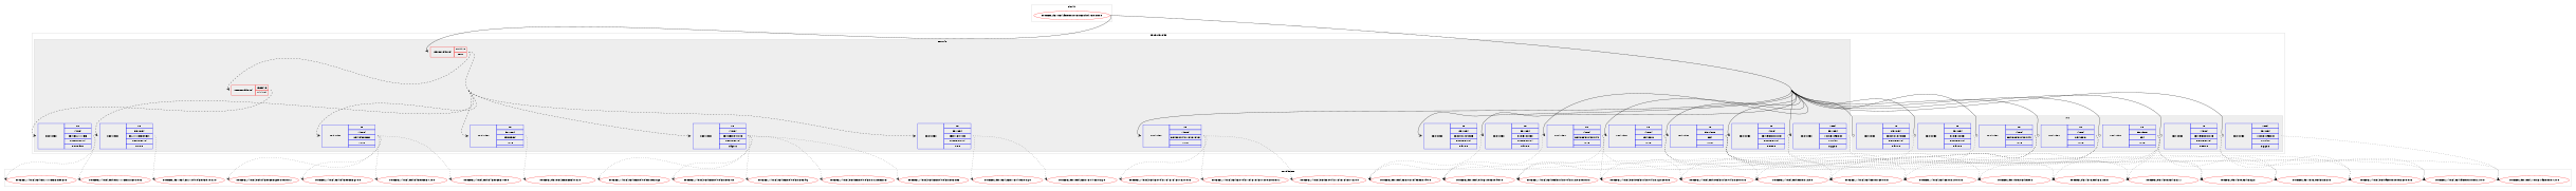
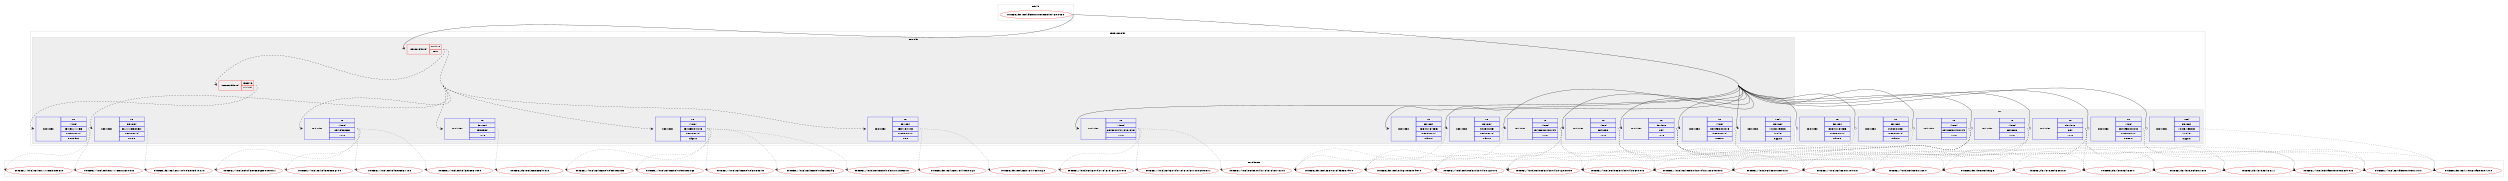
  digraph {
    compound=true
    concentrate=true
    fontname=Helvetica
    fontsize=10
    newrank=true
    rankdir=TB
    ranksep=1.5
    node [color=red fontname=Helvetica fontsize=10]
    edge [arrowhead=vee headport=w style=dotted tailport=e weight=100]
    n1 [label="portage://dev-perl/Getopt-Long-Descriptive-0.103.0" width=4]
    n2 [color=blue label=<<TABLE BORDER="0" CELLBORDER="1" CELLSPACING="0" CELLPADDING="4" WIDTH="220"><TR><TD ROWSPAN="6" CELLPADDING="30">pack_dep</TD></TR><TR><TD WIDTH="110">no</TD></TR><TR><TD>virtual</TD></TR><TR><TD>perl-CPAN-Meta</TD></TR><TR><TD>greaterequal</TD></TR><TR><TD>2.120.900</TD></TR></TABLE>> shape=none]
    n3 [label=<<TABLE BORDER="0" CELLBORDER="1" CELLSPACING="0" CELLPADDING="4"><TR><TD ROWSPAN="3" CELLPADDING="10">use_conditional</TD></TR><TR><TD>negative</TD></TR><TR><TD>minimal</TD></TR></TABLE>> shape=none]
    n4 [color=blue label=<<TABLE BORDER="0" CELLBORDER="1" CELLSPACING="0" CELLPADDING="4" WIDTH="220"><TR><TD ROWSPAN="6" CELLPADDING="30">pack_dep</TD></TR><TR><TD WIDTH="110">no</TD></TR><TR><TD>dev-perl</TD></TR><TR><TD>CPAN-Meta-Check</TD></TR><TR><TD>greaterequal</TD></TR><TR><TD>0.11.0</TD></TR></TABLE>> shape=none]
    n5 [color=blue label=<<TABLE BORDER="0" CELLBORDER="1" CELLSPACING="0" CELLPADDING="4" WIDTH="220"><TR><TD ROWSPAN="6" CELLPADDING="30">pack_dep</TD></TR><TR><TD WIDTH="110">no</TD></TR><TR><TD>virtual</TD></TR><TR><TD>perl-File-Spec</TD></TR><TR><TD>none</TD></TR><TR><TD></TD></TR></TABLE>> shape=none]
    n6 [color=blue label=<<TABLE BORDER="0" CELLBORDER="1" CELLSPACING="0" CELLPADDING="4" WIDTH="220"><TR><TD ROWSPAN="6" CELLPADDING="30">pack_dep</TD></TR><TR><TD WIDTH="110">no</TD></TR><TR><TD>dev-perl</TD></TR><TR><TD>Test-Fatal</TD></TR><TR><TD>none</TD></TR><TR><TD></TD></TR></TABLE>> shape=none]
    n7 [color=blue label=<<TABLE BORDER="0" CELLBORDER="1" CELLSPACING="0" CELLPADDING="4" WIDTH="220"><TR><TD ROWSPAN="6" CELLPADDING="30">pack_dep</TD></TR><TR><TD WIDTH="110">no</TD></TR><TR><TD>virtual</TD></TR><TR><TD>perl-Test-Simple</TD></TR><TR><TD>greaterequal</TD></TR><TR><TD>0.960.0</TD></TR></TABLE>> shape=none]
    n8 [color=blue label=<<TABLE BORDER="0" CELLBORDER="1" CELLSPACING="0" CELLPADDING="4" WIDTH="220"><TR><TD ROWSPAN="6" CELLPADDING="30">pack_dep</TD></TR><TR><TD WIDTH="110">no</TD></TR><TR><TD>dev-perl</TD></TR><TR><TD>Test-Warnings</TD></TR><TR><TD>greaterequal</TD></TR><TR><TD>0.5.0</TD></TR></TABLE>> shape=none]
    n9 [label=<<TABLE BORDER="0" CELLBORDER="1" CELLSPACING="0" CELLPADDING="4"><TR><TD ROWSPAN="3" CELLPADDING="10">use_conditional</TD></TR><TR><TD>positive</TD></TR><TR><TD>test</TD></TR></TABLE>> shape=none]
    n10 [color=blue label=<<TABLE BORDER="0" CELLBORDER="1" CELLSPACING="0" CELLPADDING="4" WIDTH="220"><TR><TD ROWSPAN="6" CELLPADDING="30">pack_dep</TD></TR><TR><TD WIDTH="110">no</TD></TR><TR><TD>dev-lang</TD></TR><TR><TD>perl</TD></TR><TR><TD>none</TD></TR><TR><TD></TD></TR></TABLE>> shape=none]
    n11 [color=blue label=<<TABLE BORDER="0" CELLBORDER="1" CELLSPACING="0" CELLPADDING="4" WIDTH="220"><TR><TD ROWSPAN="6" CELLPADDING="30">pack_dep</TD></TR><TR><TD WIDTH="110">no</TD></TR><TR><TD>dev-perl</TD></TR><TR><TD>Params-Validate</TD></TR><TR><TD>greaterequal</TD></TR><TR><TD>0.970.0</TD></TR></TABLE>> shape=none]
    n12 [color=blue label=<<TABLE BORDER="0" CELLBORDER="1" CELLSPACING="0" CELLPADDING="4" WIDTH="220"><TR><TD ROWSPAN="6" CELLPADDING="30">pack_dep</TD></TR><TR><TD WIDTH="110">no</TD></TR><TR><TD>dev-perl</TD></TR><TR><TD>Sub-Exporter</TD></TR><TR><TD>greaterequal</TD></TR><TR><TD>0.972.0</TD></TR></TABLE>> shape=none]
    n13 [color=blue label=<<TABLE BORDER="0" CELLBORDER="1" CELLSPACING="0" CELLPADDING="4" WIDTH="220"><TR><TD ROWSPAN="6" CELLPADDING="30">pack_dep</TD></TR><TR><TD WIDTH="110">no</TD></TR><TR><TD>virtual</TD></TR><TR><TD>perl-Carp</TD></TR><TR><TD>none</TD></TR><TR><TD></TD></TR></TABLE>> shape=none]
    n14 [color=blue label=<<TABLE BORDER="0" CELLBORDER="1" CELLSPACING="0" CELLPADDING="4" WIDTH="220"><TR><TD ROWSPAN="6" CELLPADDING="30">pack_dep</TD></TR><TR><TD WIDTH="110">no</TD></TR><TR><TD>virtual</TD></TR><TR><TD>perl-ExtUtils-MakeMaker</TD></TR><TR><TD>none</TD></TR><TR><TD></TD></TR></TABLE>> shape=none]
    n15 [color=blue label=<<TABLE BORDER="0" CELLBORDER="1" CELLSPACING="0" CELLPADDING="4" WIDTH="220"><TR><TD ROWSPAN="6" CELLPADDING="30">pack_dep</TD></TR><TR><TD WIDTH="110">no</TD></TR><TR><TD>virtual</TD></TR><TR><TD>perl-Getopt-Long</TD></TR><TR><TD>greaterequal</TD></TR><TR><TD>2.330.0</TD></TR></TABLE>> shape=none]
    n16 [color=blue label=<<TABLE BORDER="0" CELLBORDER="1" CELLSPACING="0" CELLPADDING="4" WIDTH="220"><TR><TD ROWSPAN="6" CELLPADDING="30">pack_dep</TD></TR><TR><TD WIDTH="110">no</TD></TR><TR><TD>virtual</TD></TR><TR><TD>perl-Scalar-List-Utils</TD></TR><TR><TD>none</TD></TR><TR><TD></TD></TR></TABLE>> shape=none]
    n17 [color=blue label=<<TABLE BORDER="0" CELLBORDER="1" CELLSPACING="0" CELLPADDING="4" WIDTH="220"><TR><TD ROWSPAN="6" CELLPADDING="30">pack_dep</TD></TR><TR><TD WIDTH="110">weak</TD></TR><TR><TD>dev-perl</TD></TR><TR><TD>MooseX-Getopt</TD></TR><TR><TD>smaller</TD></TR><TR><TD>0.660.0</TD></TR></TABLE>> shape=none]
    n18 [color=blue label=<<TABLE BORDER="0" CELLBORDER="1" CELLSPACING="0" CELLPADDING="4" WIDTH="220"><TR><TD ROWSPAN="6" CELLPADDING="30">pack_dep</TD></TR><TR><TD WIDTH="110">no</TD></TR><TR><TD>virtual</TD></TR><TR><TD>perl-Scalar-List-Utils</TD></TR><TR><TD>none</TD></TR><TR><TD></TD></TR></TABLE>> shape=none]
    n19 [color=blue label=<<TABLE BORDER="0" CELLBORDER="1" CELLSPACING="0" CELLPADDING="4" WIDTH="220"><TR><TD ROWSPAN="6" CELLPADDING="30">pack_dep</TD></TR><TR><TD WIDTH="110">no</TD></TR><TR><TD>dev-lang</TD></TR><TR><TD>perl</TD></TR><TR><TD>none</TD></TR><TR><TD></TD></TR></TABLE>> shape=none]
    n20 [color=blue label=<<TABLE BORDER="0" CELLBORDER="1" CELLSPACING="0" CELLPADDING="4" WIDTH="220"><TR><TD ROWSPAN="6" CELLPADDING="30">pack_dep</TD></TR><TR><TD WIDTH="110">no</TD></TR><TR><TD>dev-perl</TD></TR><TR><TD>Params-Validate</TD></TR><TR><TD>greaterequal</TD></TR><TR><TD>0.970.0</TD></TR></TABLE>> shape=none]
    n21 [color=blue label=<<TABLE BORDER="0" CELLBORDER="1" CELLSPACING="0" CELLPADDING="4" WIDTH="220"><TR><TD ROWSPAN="6" CELLPADDING="30">pack_dep</TD></TR><TR><TD WIDTH="110">no</TD></TR><TR><TD>dev-perl</TD></TR><TR><TD>Sub-Exporter</TD></TR><TR><TD>greaterequal</TD></TR><TR><TD>0.972.0</TD></TR></TABLE>> shape=none]
    n22 [color=blue label=<<TABLE BORDER="0" CELLBORDER="1" CELLSPACING="0" CELLPADDING="4" WIDTH="220"><TR><TD ROWSPAN="6" CELLPADDING="30">pack_dep</TD></TR><TR><TD WIDTH="110">no</TD></TR><TR><TD>virtual</TD></TR><TR><TD>perl-Carp</TD></TR><TR><TD>none</TD></TR><TR><TD></TD></TR></TABLE>> shape=none]
    n23 [color=blue label=<<TABLE BORDER="0" CELLBORDER="1" CELLSPACING="0" CELLPADDING="4" WIDTH="220"><TR><TD ROWSPAN="6" CELLPADDING="30">pack_dep</TD></TR><TR><TD WIDTH="110">no</TD></TR><TR><TD>virtual</TD></TR><TR><TD>perl-Getopt-Long</TD></TR><TR><TD>greaterequal</TD></TR><TR><TD>2.330.0</TD></TR></TABLE>> shape=none]
    n24 [color=blue label=<<TABLE BORDER="0" CELLBORDER="1" CELLSPACING="0" CELLPADDING="4" WIDTH="220"><TR><TD ROWSPAN="6" CELLPADDING="30">pack_dep</TD></TR><TR><TD WIDTH="110">weak</TD></TR><TR><TD>dev-perl</TD></TR><TR><TD>MooseX-Getopt</TD></TR><TR><TD>smaller</TD></TR><TR><TD>0.660.0</TD></TR></TABLE>> shape=none]
    n25 [label="portage://virtual/perl-Test-Simple-1.302.96" width=4]
    n26 [label="portage://virtual/perl-Test-Simple-1.302.73" width=4]
    n27 [label="portage://virtual/perl-Test-Simple-1.302.162" width=4]
    n28 [label="portage://virtual/perl-Test-Simple-1.302.133" width=4]
    n29 [label="portage://virtual/perl-Test-Simple-1.1.14_p522-r2" width=4]
    n30 [label="portage://virtual/perl-CPAN-Meta-2.150.5-r1" width=4]
    n31 [label="portage://virtual/perl-CPAN-Meta-2.150.10-r2" width=4]
    n32 [label="portage://dev-perl/CPAN-Simple-Check-0.14.0" width=4]
    n33 [label="portage://virtual/perl-File-Spec-3.780.0" width=4]
    n34 [label="portage://virtual/perl-File-Spec-3.740.0" width=4]
    n35 [label="portage://virtual/perl-File-Spec-3.670.0" width=4]
    n36 [label="portage://virtual/perl-File-Spec-3.630.100_rc-r4" width=4]
    n37 [label="portage://dev-perl/Test-Fatal-0.14.0" width=4]
    n38 [label="portage://dev-perl/Test-Warnings-0.26.0" width=4]
    n39 [label="portage://dev-perl/Test-Warnings-0.16.0" width=4]
    n40 [label="portage://dev-lang/perl-5.30.1" width=4]
    n41 [label="portage://dev-lang/perl-5.28.2-r1" width=4]
    n42 [label="portage://dev-lang/perl-5.26.2" width=4]
    n43 [label="portage://dev-lang/perl-5.24.4" width=4]
    n44 [label="portage://dev-lang/perl-5.24.3-r1" width=4]
    n45 [label="portage://dev-perl/Params-Validate-1.790.0" width=4]
    n46 [label="portage://dev-perl/Sub-Exporter-0.987.0" width=4]
    n47 [label="portage://virtual/perl-Carp-1.500.0-r1" width=4]
    n48 [label="portage://virtual/perl-Carp-1.420.0" width=4]
    n49 [label="portage://virtual/perl-Carp-1.400.0-r1" width=4]
    n50 [label="portage://virtual/perl-ExtUtils-MakeMaker-7.340.0-r1" width=4]
    n51 [label="portage://virtual/perl-ExtUtils-MakeMaker-7.240.0" width=4]
    n52 [label="portage://virtual/perl-ExtUtils-MakeMaker-7.100.200_rc-r4" width=4]
    n53 [label="portage://virtual/perl-Getopt-Long-2.500.0-r1" width=4]
    n54 [label="portage://virtual/perl-Getopt-Long-2.470.0" width=4]
    n55 [label="portage://virtual/perl-Scalar-List-Utils-1.500.0-r1" width=4]
    n56 [label="portage://virtual/perl-Scalar-List-Utils-1.460.200_rc" width=4]
+   n57 [label="portage://virtual/perl-Scalar-List-Utils-1.460.0-r1" width=4]
    n58 [label="portage://virtual/perl-Scalar-List-Utils-1.420.200_rc-r1" width=4]
    n59 [label="portage://dev-perl/MooseX-Getopt-0.740.0" width=4]
    subgraph cluster_1 {
      color=gray
      label=<<i>ebuild</i>>
      n1
    }
    subgraph cluster_2 {
      color=gray
      label=<<i>dependencies</i>>
      subgraph cluster_3 {
        color=gray
        fillcolor="#eeeeee"
        label=<<i>compile</i>>
        style=filled
        subgraph sub_4 {
          color=gray
          fillcolor="#eeeeee"
          label=<<i>compile</i>>
          style=filled
          n9
          subgraph sub_5 {
            color=gray
            fillcolor="#eeeeee"
            label=<<i>compile</i>>
            style=filled
            n3
            subgraph sub_6 {
              color=gray
              fillcolor="#eeeeee"
              label=<<i>compile</i>>
              style=filled
              n2
            }
          }
          subgraph sub_7 {
            color=gray
            fillcolor="#eeeeee"
            label=<<i>compile</i>>
            style=filled
            n4
          }
          subgraph sub_8 {
            color=gray
            fillcolor="#eeeeee"
            label=<<i>compile</i>>
            style=filled
            n5
          }
          subgraph sub_9 {
            color=gray
            fillcolor="#eeeeee"
            label=<<i>compile</i>>
            style=filled
            n6
          }
          subgraph sub_10 {
            color=gray
            fillcolor="#eeeeee"
            label=<<i>compile</i>>
            style=filled
            n7
          }
          subgraph sub_11 {
            color=gray
            fillcolor="#eeeeee"
            label=<<i>compile</i>>
            style=filled
            n8
          }
        }
        subgraph sub_12 {
          color=gray
          fillcolor="#eeeeee"
          label=<<i>compile</i>>
          style=filled
          n10
        }
        subgraph sub_13 {
          color=gray
          fillcolor="#eeeeee"
          label=<<i>compile</i>>
          style=filled
          n11
        }
        subgraph sub_14 {
          color=gray
          fillcolor="#eeeeee"
          label=<<i>compile</i>>
          style=filled
          n12
        }
        subgraph sub_15 {
          color=gray
          fillcolor="#eeeeee"
          label=<<i>compile</i>>
          style=filled
          n13
        }
        subgraph sub_16 {
          color=gray
          fillcolor="#eeeeee"
          label=<<i>compile</i>>
          style=filled
          n14
        }
        subgraph sub_17 {
          color=gray
          fillcolor="#eeeeee"
          label=<<i>compile</i>>
          style=filled
          n15
        }
        subgraph sub_18 {
          color=gray
          fillcolor="#eeeeee"
          label=<<i>compile</i>>
          style=filled
          n16
        }
        subgraph sub_19 {
          color=gray
          fillcolor="#eeeeee"
          label=<<i>compile</i>>
          style=filled
          n17
        }
      }
      subgraph cluster_20 {
        color=gray
        fillcolor="#eeeeee"
        label=<<i>compile and run</i>>
        style=filled
      }
      subgraph cluster_21 {
        color=gray
        fillcolor="#eeeeee"
        label=<<i>run</i>>
        style=filled
        subgraph sub_22 {
          color=gray
          fillcolor="#eeeeee"
          label=<<i>run</i>>
          style=filled
          n18
        }
        subgraph sub_23 {
          color=gray
          fillcolor="#eeeeee"
          label=<<i>run</i>>
          style=filled
          n19
        }
        subgraph sub_24 {
          color=gray
          fillcolor="#eeeeee"
          label=<<i>run</i>>
          style=filled
          n20
        }
        subgraph sub_25 {
          color=gray
          fillcolor="#eeeeee"
          label=<<i>run</i>>
          style=filled
          n21
        }
        subgraph sub_26 {
          color=gray
          fillcolor="#eeeeee"
          label=<<i>run</i>>
          style=filled
          n22
        }
        subgraph sub_27 {
          color=gray
          fillcolor="#eeeeee"
          label=<<i>run</i>>
          style=filled
          n23
        }
        subgraph sub_28 {
          color=gray
          fillcolor="#eeeeee"
          label=<<i>run</i>>
          style=filled
          n24
        }
      }
    }
    subgraph cluster_29 {
      color=gray
      label=<<i>candidates</i>>
      rank=same
      subgraph sub_30 {
        color=black
        label=<<i>candidates</i>>
        nodesep=1
        rank=same
        n46
      }
      subgraph sub_31 {
        color=black
        label=<<i>candidates</i>>
        nodesep=1
        rank=same
        n25
        n26
        n27
        n28
        n29
      }
      subgraph sub_32 {
        color=black
        label=<<i>candidates</i>>
        nodesep=1
        rank=same
        n30
        n31
      }
      subgraph sub_33 {
        color=black
        label=<<i>candidates</i>>
        nodesep=1
        rank=same
        n32
      }
      subgraph sub_34 {
        color=black
        label=<<i>candidates</i>>
        nodesep=1
        rank=same
        n33
        n34
        n35
        n36
      }
      subgraph sub_35 {
        color=black
        label=<<i>candidates</i>>
        nodesep=1
        rank=same
        n37
      }
      subgraph sub_36 {
        color=black
        label=<<i>candidates</i>>
        nodesep=1
        rank=same
        n38
        n39
      }
      subgraph sub_37 {
        color=black
        label=<<i>candidates</i>>
        nodesep=1
        rank=same
        n40
        n41
        n42
        n43
        n44
      }
      subgraph sub_38 {
        color=black
        label=<<i>candidates</i>>
        nodesep=1
        rank=same
        n45
      }
      subgraph sub_39 {
        color=black
        label=<<i>candidates</i>>
        nodesep=1
        rank=same
        n47
        n48
        n49
      }
      subgraph sub_40 {
        color=black
        label=<<i>candidates</i>>
        nodesep=1
        rank=same
        n50
        n51
        n52
      }
      subgraph sub_41 {
        color=black
        label=<<i>candidates</i>>
        nodesep=1
        rank=same
        n53
        n54
      }
      subgraph sub_42 {
        color=black
        label=<<i>candidates</i>>
        nodesep=1
        rank=same
        n55
        n56
+       n57
        n58
      }
      subgraph sub_43 {
        color=black
        label=<<i>candidates</i>>
        nodesep=1
        rank=same
        n59
      }
      subgraph sub_44 {
        color=black
        label=<<i>candidates</i>>
        nodesep=1
        rank=same
        n40
        n41
        n42
        n43
        n44
      }
      subgraph sub_45 {
        color=black
        label=<<i>candidates</i>>
        nodesep=1
        rank=same
        n45
      }
      subgraph sub_46 {
        color=black
        label=<<i>candidates</i>>
        nodesep=1
        rank=same
        n46
      }
      subgraph sub_47 {
        color=black
        label=<<i>candidates</i>>
        nodesep=1
        rank=same
        n47
        n48
        n49
      }
      subgraph sub_48 {
        color=black
        label=<<i>candidates</i>>
        nodesep=1
        rank=same
        n53
        n54
      }
      subgraph sub_49 {
        color=black
        label=<<i>candidates</i>>
        nodesep=1
        rank=same
        n55
        n56
+       n57
        n58
      }
      subgraph sub_50 {
        color=black
        label=<<i>candidates</i>>
        nodesep=1
        rank=same
        n59
      }
    }
    n1 -> n9 [style=solid weight=20]
    n1 -> n10 [style=solid weight=20]
    n1 -> n11 [style=solid weight=20]
    n1 -> n12 [style=solid weight=20]
    n1 -> n13 [style=solid weight=20]
    n1 -> n14 [style=solid weight=20]
    n1 -> n15 [style=solid weight=20]
    n1 -> n16 [style=solid weight=20]
    n1 -> n17 [style=solid weight=20]
    n1 -> n18 [arrowhead=odot style=solid weight=20]
    n1 -> n19 [arrowhead=odot style=solid weight=20]
    n1 -> n20 [arrowhead=odot style=solid weight=20]
    n1 -> n21 [arrowhead=odot style=solid weight=20]
    n1 -> n22 [arrowhead=odot style=solid weight=20]
    n1 -> n23 [arrowhead=odot style=solid weight=20]
    n1 -> n24 [arrowhead=odot style=solid weight=20]
    n2 -> n30
    n2 -> n31
    n3 -> n2 [style=dashed weight=20]
    n4 -> n32
    n5 -> n33
    n5 -> n34
    n5 -> n35
    n5 -> n36
    n6 -> n37
    n7 -> n25
    n7 -> n26
    n7 -> n27
    n7 -> n28
    n7 -> n29
    n8 -> n38
    n8 -> n39
    n9 -> n3 [style=dashed weight=20]
    n9 -> n4 [style=dashed weight=20]
    n9 -> n5 [style=dashed weight=20]
    n9 -> n6 [style=dashed weight=20]
    n9 -> n7 [style=dashed weight=20]
    n9 -> n8 [style=dashed weight=20]
    n10 -> n40
    n10 -> n41
    n10 -> n42
    n10 -> n43
    n10 -> n44
    n11 -> n45
    n12 -> n46
    n13 -> n47
    n13 -> n48
    n13 -> n49
    n14 -> n50
    n14 -> n51
    n14 -> n52
    n15 -> n53
    n15 -> n54
    n16 -> n55
    n16 -> n56
+   n16 -> n57
    n16 -> n58
    n17 -> n59
    n18 -> n55
    n18 -> n56
+   n18 -> n57
    n18 -> n58
    n19 -> n40
    n19 -> n41
    n19 -> n42
    n19 -> n43
    n19 -> n44
    n20 -> n45
    n21 -> n46
    n22 -> n47
    n22 -> n48
    n22 -> n49
    n23 -> n53
    n23 -> n54
    n24 -> n59
  }
